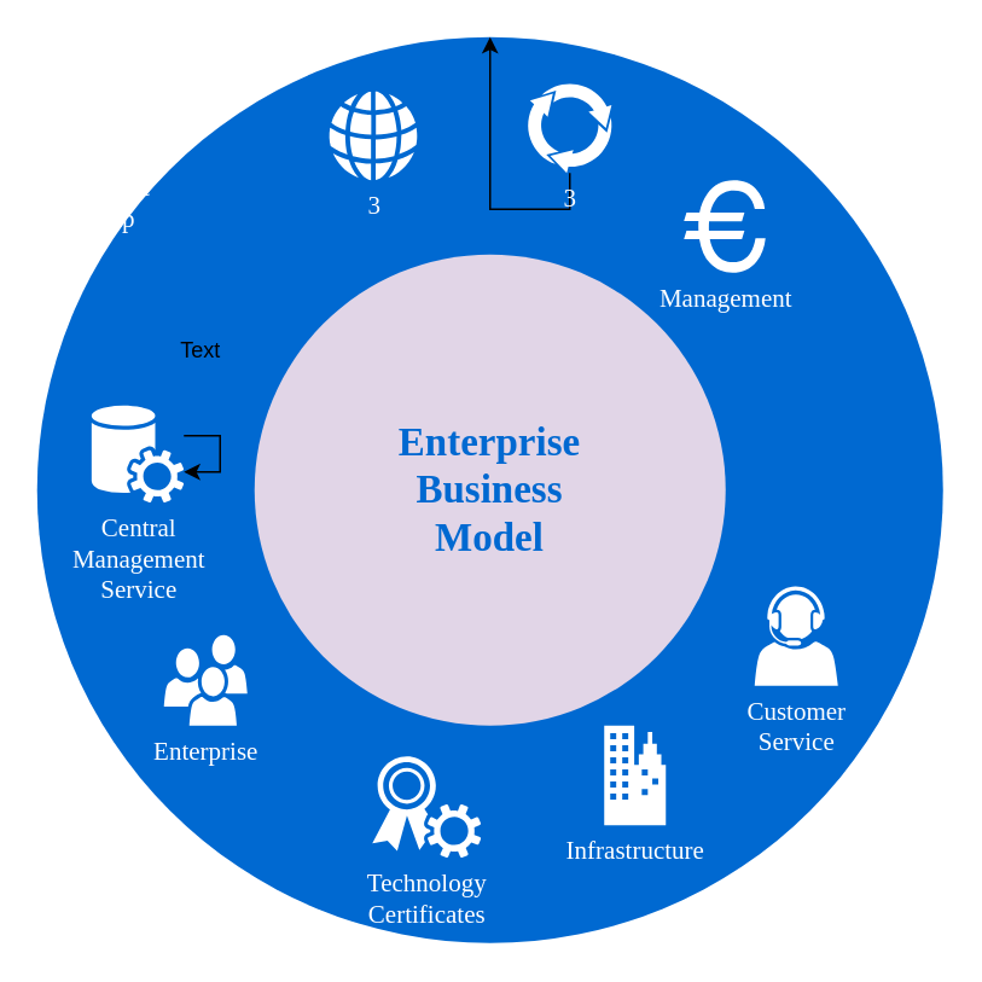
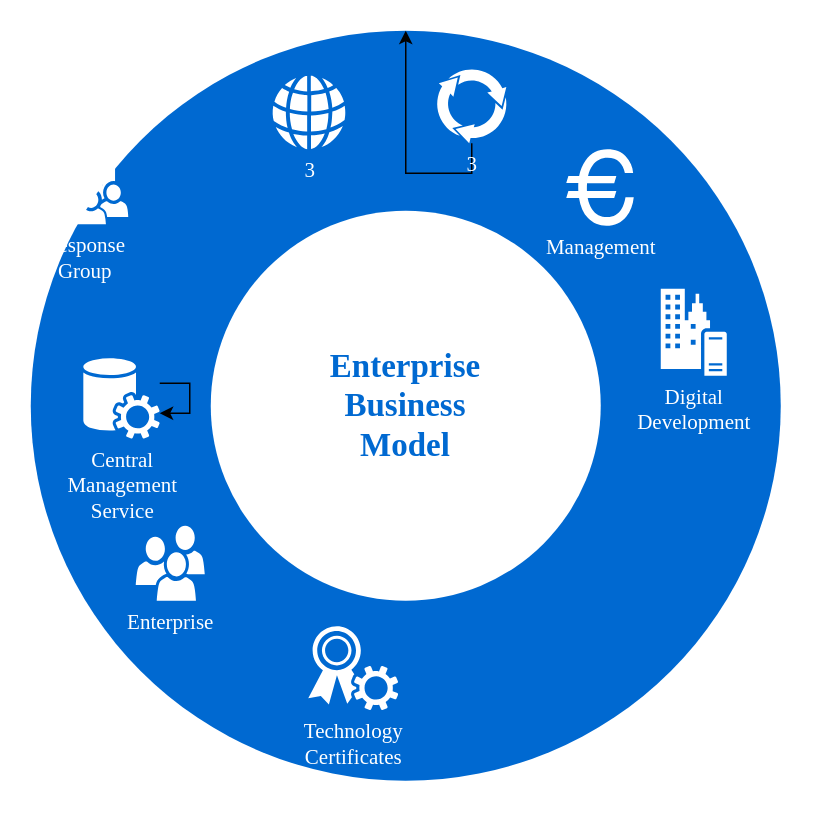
  <mxCell id="0" />
  <mxCell id="1" parent="0" />
  <mxCell id="2" value="4" style="ellipse;whiteSpace=wrap;html=1;rounded=0;shadow=0;comic=0;strokeWidth=1;fontFamily=Verdana;fontSize=14;strokeColor=none;fillColor=#0069D1;" parent="1" vertex="1"><mxGeometry x="20" y="20" width="500" height="500" as="geometry" /></mxCell>
- <mxCell id="3" value="Enterprise&lt;div&gt;Business&lt;/div&gt;&lt;div&gt;Model&lt;/div&gt;" style="ellipse;whiteSpace=wrap;html=1;rounded=0;shadow=0;comic=0;strokeWidth=1;fontFamily=Verdana;fontSize=22;strokeColor=none;fillColor=#e1d5e7;fontColor=#0069D1;fontStyle=1;" parent="1" vertex="1"><mxGeometry x="140" y="140" width="260" height="260" as="geometry" /></mxCell>
+ <mxCell id="3" value="Enterprise&lt;div&gt;Business&lt;/div&gt;&lt;div&gt;Model&lt;/div&gt;" style="ellipse;whiteSpace=wrap;html=1;rounded=0;shadow=0;comic=0;strokeWidth=1;fontFamily=Verdana;fontSize=22;strokeColor=none;fillColor=#ffffff;fontColor=#0069D1;fontStyle=1" parent="1" vertex="1"><mxGeometry x="140" y="140" width="260" height="260" as="geometry" /></mxCell>
  <mxCell id="4" value="Enterprise" style="shadow=0;dashed=0;html=1;strokeColor=none;fillColor=#ffffff;labelPosition=center;verticalLabelPosition=bottom;verticalAlign=top;shape=mxgraph.office.users.users;rounded=0;comic=0;fontFamily=Verdana;fontSize=14;fontColor=#FFFFFF;" parent="1" vertex="1"><mxGeometry x="90" y="350" width="46" height="50" as="geometry" /></mxCell>
- <mxCell id="5" value="Customer&lt;div&gt;Service&lt;/div&gt;" style="shadow=0;dashed=0;html=1;strokeColor=none;fillColor=#ffffff;labelPosition=center;verticalLabelPosition=bottom;verticalAlign=top;shape=mxgraph.office.users.call_center_agent;rounded=0;comic=0;fontFamily=Verdana;fontSize=14;fontColor=#FFFFFF;" parent="1" vertex="1"><mxGeometry x="416" y="323" width="46" height="55" as="geometry" /></mxCell>
- <mxCell id="6" value="Response&lt;div&gt;Group&lt;/div&gt;" style="shadow=0;dashed=0;html=1;strokeColor=none;fillColor=#ffffff;labelPosition=center;verticalLabelPosition=bottom;verticalAlign=top;shape=mxgraph.office.users.response_group;rounded=0;comic=0;fontFamily=Verdana;fontSize=14;fontColor=#FFFFFF;" parent="1" vertex="1"><mxGeometry x="27" y="35" width="58" height="54" as="geometry" /></mxCell>
- <mxCell id="7" value="Central&lt;div&gt;Management&lt;/div&gt;&lt;div&gt;Service&lt;/div&gt;" style="shadow=0;dashed=0;html=1;strokeColor=none;fillColor=#ffffff;labelPosition=center;verticalLabelPosition=bottom;verticalAlign=top;shape=mxgraph.office.services.central_management_service;rounded=0;comic=0;fontFamily=Verdana;fontSize=14;fontColor=#FFFFFF;" parent="1" vertex="1"><mxGeometry x="50" y="223" width="51" height="54" as="geometry" /></mxCell>
+ <mxCell id="6" value="Response&lt;div&gt;Group&lt;/div&gt;" style="shadow=0;dashed=0;html=1;strokeColor=none;fillColor=#ffffff;labelPosition=center;verticalLabelPosition=bottom;verticalAlign=top;shape=mxgraph.office.users.response_group;rounded=0;comic=0;fontFamily=Verdana;fontSize=14;fontColor=#FFFFFF;" parent="1" vertex="1"><mxGeometry x="27" y="95" width="58" height="54" as="geometry" /></mxCell>
+ <mxCell id="7" value="Central&lt;div&gt;Management&lt;/div&gt;&lt;div&gt;Service&lt;/div&gt;" style="shadow=0;dashed=0;html=1;strokeColor=none;fillColor=#ffffff;labelPosition=center;verticalLabelPosition=bottom;verticalAlign=top;shape=mxgraph.office.services.central_management_service;rounded=0;comic=0;fontFamily=Verdana;fontSize=14;fontColor=#FFFFFF;" parent="1" vertex="1"><mxGeometry x="55" y="238" width="51" height="54" as="geometry" /></mxCell>
+ <mxCell id="8" value="Digital&lt;div&gt;Development&lt;/div&gt;" style="shadow=0;dashed=0;html=1;strokeColor=none;fillColor=#ffffff;labelPosition=center;verticalLabelPosition=bottom;verticalAlign=top;shape=mxgraph.office.servers.on_premises_server;rounded=0;comic=0;fontFamily=Verdana;fontSize=14;fontColor=#FFFFFF;" parent="1" vertex="1"><mxGeometry x="440" y="192" width="44" height="58" as="geometry" /></mxCell>
  <mxCell id="9" value="Technology&lt;div&gt;Certificates&lt;/div&gt;" style="shadow=0;dashed=0;html=1;strokeColor=none;fillColor=#ffffff;labelPosition=center;verticalLabelPosition=bottom;verticalAlign=top;shape=mxgraph.office.security.token_service;rounded=0;comic=0;fontFamily=Verdana;fontSize=14;fontColor=#FFFFFF;" parent="1" vertex="1"><mxGeometry x="205" y="417" width="60" height="56" as="geometry" /></mxCell>
- <mxCell id="10" value="Infrastructure" style="shadow=0;dashed=0;html=1;strokeColor=none;fillColor=#ffffff;labelPosition=center;verticalLabelPosition=bottom;verticalAlign=top;shape=mxgraph.office.concepts.on_premises;rounded=0;comic=0;fontFamily=Verdana;fontSize=14;fontColor=#FFFFFF;" parent="1" vertex="1"><mxGeometry x="333" y="400" width="34" height="55" as="geometry" /></mxCell>
  <mxCell id="11" value="3" style="shadow=0;dashed=0;html=1;strokeColor=none;fillColor=#ffffff;labelPosition=center;verticalLabelPosition=bottom;verticalAlign=top;shape=mxgraph.office.concepts.globe_internet;rounded=0;comic=0;fontFamily=Verdana;fontSize=14;fontColor=#FFFFFF;" parent="1" vertex="1"><mxGeometry x="181" y="50" width="49" height="49" as="geometry" /></mxCell>
  <mxCell id="12" value="" style="edgeStyle=orthogonalEdgeStyle;rounded=0;orthogonalLoop=1;jettySize=auto;html=1;" edge="1" parent="1" source="13" target="2"><mxGeometry relative="1" as="geometry"><Array as="points" /></mxGeometry></mxCell>
  <mxCell id="13" value="3" style="shadow=0;dashed=0;html=1;strokeColor=none;shape=mxgraph.mscae.general.continuous_cycle;fillColor=#ffffff;rounded=0;comic=0;fontFamily=Verdana;fontSize=14;fontColor=#FFFFFF;verticalAlign=top;labelPosition=center;verticalLabelPosition=bottom;align=center;" parent="1" vertex="1"><mxGeometry x="290" y="45" width="48" height="50" as="geometry" /></mxCell>
  <mxCell id="14" value="Management" style="shape=mxgraph.signs.travel.euro;html=1;fillColor=#ffffff;strokeColor=none;verticalLabelPosition=bottom;verticalAlign=top;align=center;rounded=0;shadow=0;dashed=0;comic=0;fontFamily=Verdana;fontSize=14;fontColor=#FFFFFF;" parent="1" vertex="1"><mxGeometry x="377" y="99" width="45" height="51" as="geometry" /></mxCell>
- <mxCell id="15" value="Text" style="text;html=1;align=center;verticalAlign=middle;resizable=0;points=[];autosize=1;strokeColor=none;fillColor=none;" parent="1" vertex="1"><mxGeometry x="85" y="178" width="50" height="30" as="geometry" /></mxCell>
  <mxCell id="16" style="edgeStyle=orthogonalEdgeStyle;rounded=0;orthogonalLoop=1;jettySize=auto;html=1;" edge="1" parent="1" source="7" target="7"><mxGeometry relative="1" as="geometry" /></mxCell>
